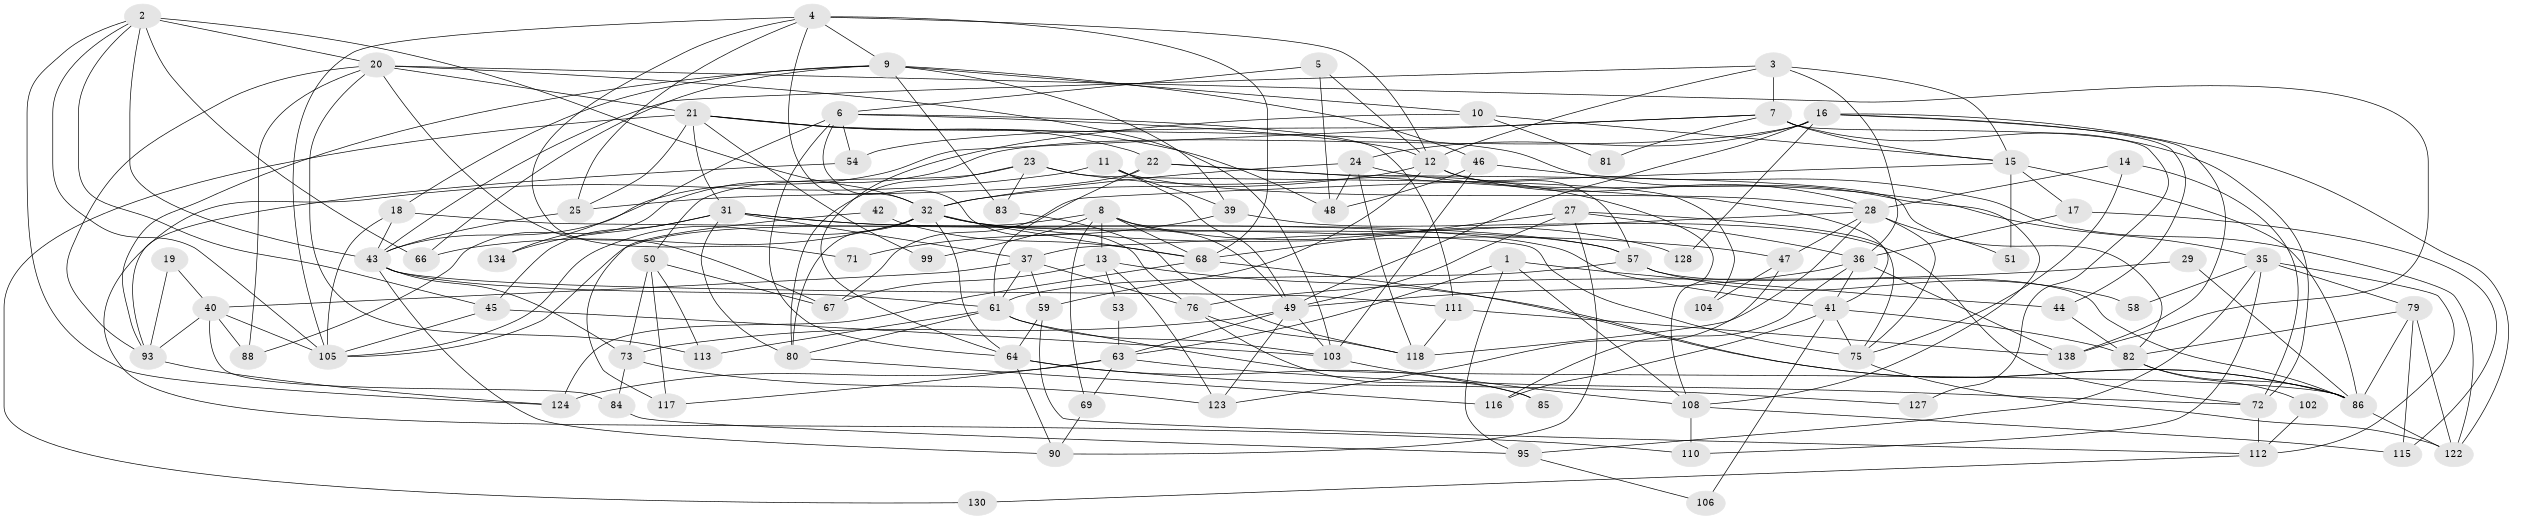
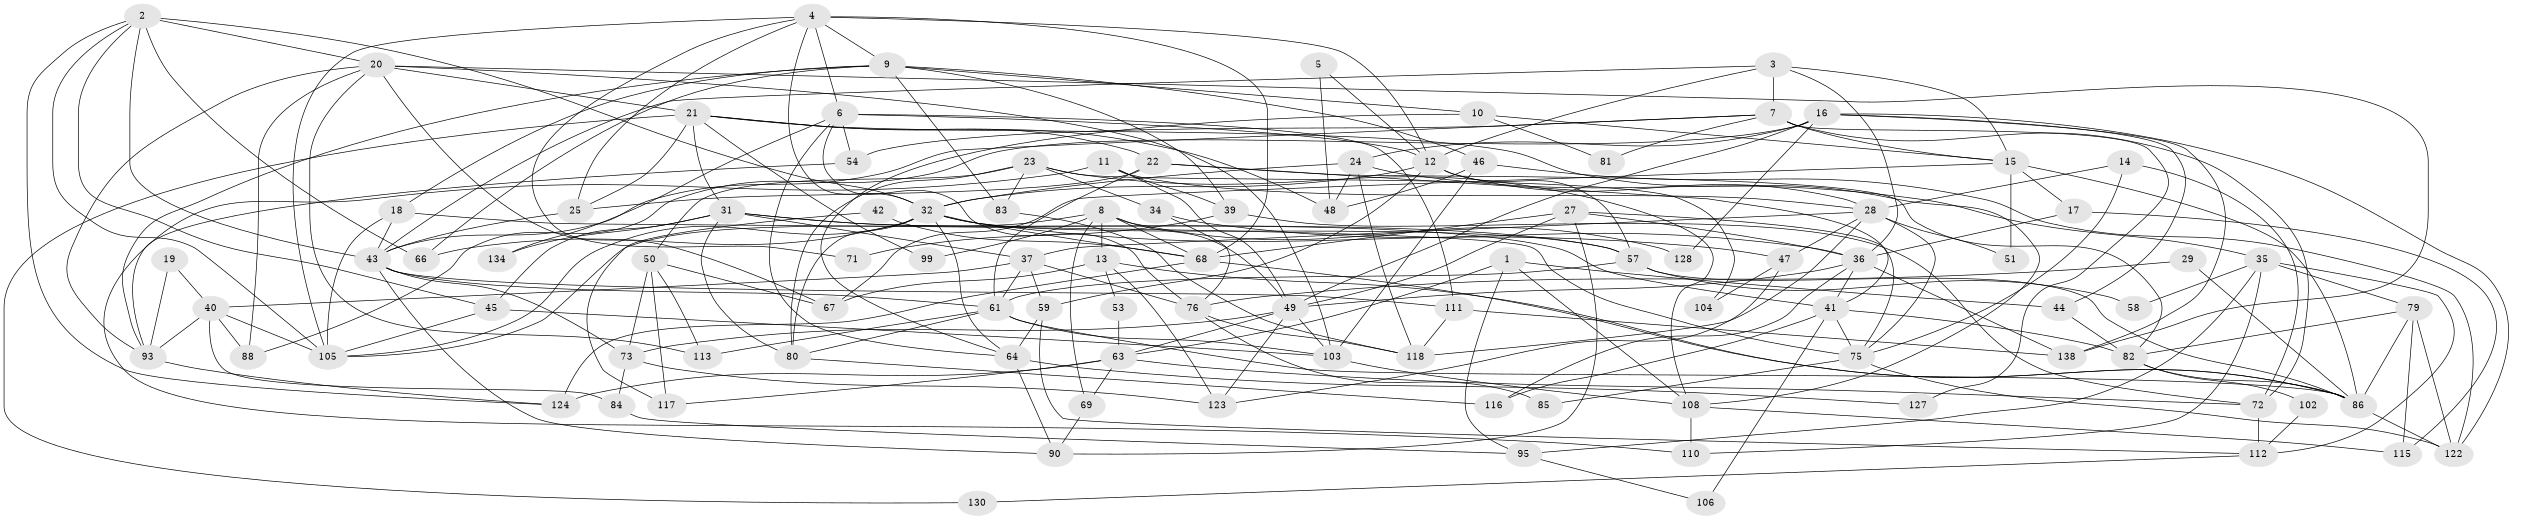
  graph {
    node [color=gray90 style=filled]
    1
    44
    63 [super="+142"]
    95
    108 [super="+139"]
    82 [super="+144"]
    124
    72 [super="+129"]
    69
    117
    106
    110
    115
    2 [super="+125"]
    20 [super="+32"]
    n16 [label=32 super="+91"]
    43 [super="+78"]
    45 [super="+137"]
    66
    105 [super="+120"]
    93
    67 [super="+107"]
    88
    138
    21 [super="+100"]
    103
    113
    68 [super="+77"]
    64 [super="+135"]
    57 [super="+133"]
    80
    47
    111 [super="+136"]
    61 [super="+119"]
    90
    73 [super="+140"]
    7 [super="+121"]
    15 [super="+114"]
    54
    81
    127
    3
    12 [super="+74"]
    36 [super="+101"]
    28 [super="+56"]
    59
    86 [super="+109"]
    17
    51
    49 [super="+94"]
    41 [super="+97"]
    116
    4 [super="+33"]
    6 [super="+55"]
    9 [super="+70"]
    25 [super="+92"]
    71
    134
    76
    10
    18
    39 [super="+141"]
    46
    83
    5
    48 [super="+87"]
    85
    118
    112
    8 [super="+96"]
    13 [super="+126"]
    99
    128
    53
    123
    75 [super="+98"]
    122
    11 [super="+26"]
    37 [super="+89"]
    58
    14
    16 [super="+60"]
    24 [super="+132"]
    35 [super="+131"]
    40 [super="+62"]
    84
    19
    22 [super="+52"]
    31 [super="+143"]
    130
    102
    23 [super="+30"]
+   34
    50
    104
    79
    27 [super="+65"]
    29
    42
    1 -- 44
    1 -- 63
    1 -- 95
    1 -- 108
    44 -- 82
    63 -- 124
    63 -- 72
    63 -- 69
    63 -- 117
    95 -- 106
    108 -- 110
    108 -- 115
    82 -- 86
    82 -- 102
    72 -- 112
    69 -- 90
    2 -- 124
    2 -- 20
    2 -- n16 [weight=2]
    2 -- 43
    2 -- 45
    2 -- 66
    2 -- 105
    20 -- 93
    20 -- 67
    20 -- 88
    20 -- 138
    20 -- 21
    20 -- 103
    20 -- 113
    n16 -- 66
    n16 -- 105
    n16 -- 68
    n16 -- 64
    n16 -- 57
    n16 -- 80
    n16 -- 47
    43 -- 111
    43 -- 61
    43 -- 90
    43 -- 73
    45 -- 105
    45 -- 103
    93 -- 124
    21 -- 108
    21 -- 25
    21 -- 48
    21 -- 99
    21 -- 22
    21 -- 31
    21 -- 130
    103 -- 108
    68 -- 124
    68 -- 86
    64 -- 90
    64 -- 127
-   64 -- 85
+   75 -- 85
    57 -- 61
    57 -- 86
    57 -- 58
    80 -- 116
    47 -- 123
    47 -- 104
    111 -- 138
    111 -- 118
    61 -- 103
    61 -- 113
    61 -- 80
    61 -- 86
    73 -- 123
    73 -- 84
    7 -- 72 [weight=2]
    7 -- 43
    7 -- 15
    7 -- 54
    7 -- 81
    7 -- 127
    15 -- 67
    15 -- 86
    15 -- 17
    15 -- 51
    54 -- 93
    3 -- 43
    3 -- 7
    3 -- 15
    3 -- 12
    3 -- 36
    12 -- n16
    12 -- 57
    12 -- 28
    12 -- 59
    36 -- 138
    36 -- 49
    36 -- 41
    36 -- 116
    28 -- 47
    28 -- 51
    28 -- 118
    28 -- 75
    28 -- 37
    59 -- 64
    59 -- 112
    86 -- 122
    17 -- 115
    17 -- 36
    49 -- 63
    49 -- 103
    49 -- 73
    49 -- 123
    41 -- 82
    41 -- 106
    41 -- 116
    41 -- 75
    4 -- n16
    4 -- 105
    4 -- 68
    4 -- 12
-   5 -- 6
+   4 -- 6
    4 -- 9
    4 -- 25
    4 -- 71
    6 -- 64
    6 -- 111
    6 -- 54
    6 -- 12
    6 -- 134
    6 -- 76
    9 -- 66
    9 -- 93
    9 -- 10
    9 -- 18
    9 -- 39
    9 -- 46
    9 -- 83
    25 -- 43
    76 -- 85
    76 -- 118
    10 -- 64
    10 -- 15
    10 -- 81
    18 -- 43
    18 -- 105
    18 -- 75
    39 -- 72
    39 -- 71
    46 -- 103
    46 -- 48
    46 -- 122
    83 -- 118
    5 -- 12
    5 -- 48
    112 -- 130
    8 -- 69
    8 -- 105
    8 -- 68
    8 -- 49
    8 -- 13
    8 -- 99
    8 -- 128
    13 -- 67
    13 -- 86
    13 -- 53
    13 -- 123
    53 -- 63
    75 -- 122
    11 -- 110
    11 -- 28
    11 -- 49
    11 -- 39
    37 -- 61
    37 -- 59
    37 -- 76
    37 -- 40
    14 -- 72
    14 -- 28
    14 -- 75
    16 -- 44
    16 -- 88
    16 -- 138
    16 -- 49
    16 -- 128
    16 -- 122
    16 -- 24
    24 -- n16
    24 -- 48
    24 -- 118
    24 -- 35
    35 -- 95
    35 -- 110
    35 -- 112
    35 -- 58
    35 -- 79
    40 -- 105
    40 -- 93
    40 -- 88
    40 -- 84
    84 -- 95
    19 -- 93
    19 -- 40
    22 -- 82 [weight=2]
    22 -- 61
    22 -- 41
    22 -- 25
    31 -- 45
    31 -- 57
    31 -- 80
    31 -- 41
    31 -- 134
    31 -- 37
    102 -- 112
    23 -- 108
    23 -- 80
    23 -- 83
+   23 -- 34
    23 -- 50
    23 -- 104
+   34 -- 36
+   34 -- 76
    50 -- 117
    50 -- 67
    50 -- 113
    50 -- 73
    79 -- 82
    79 -- 115
    79 -- 86
    79 -- 122
    27 -- 68
    27 -- 90
    27 -- 36
    27 -- 49
    27 -- 75
    29 -- 86
    29 -- 76
    42 -- 117
    42 -- 68
  }
